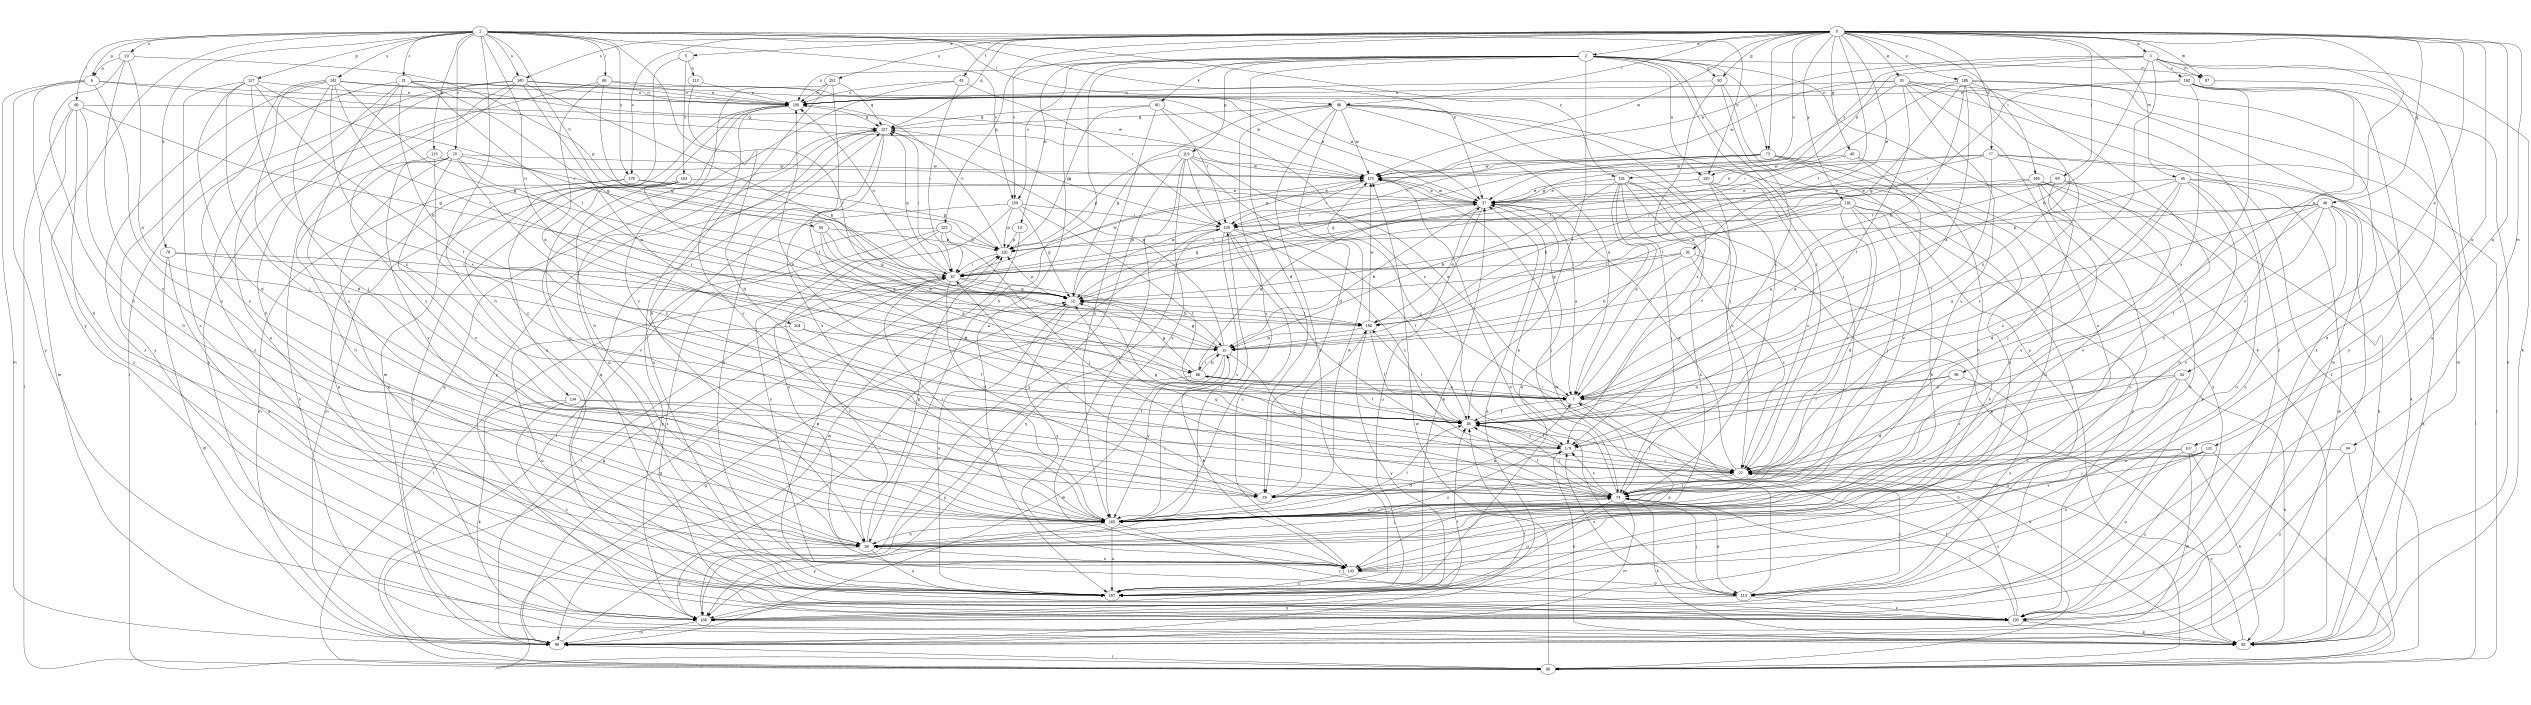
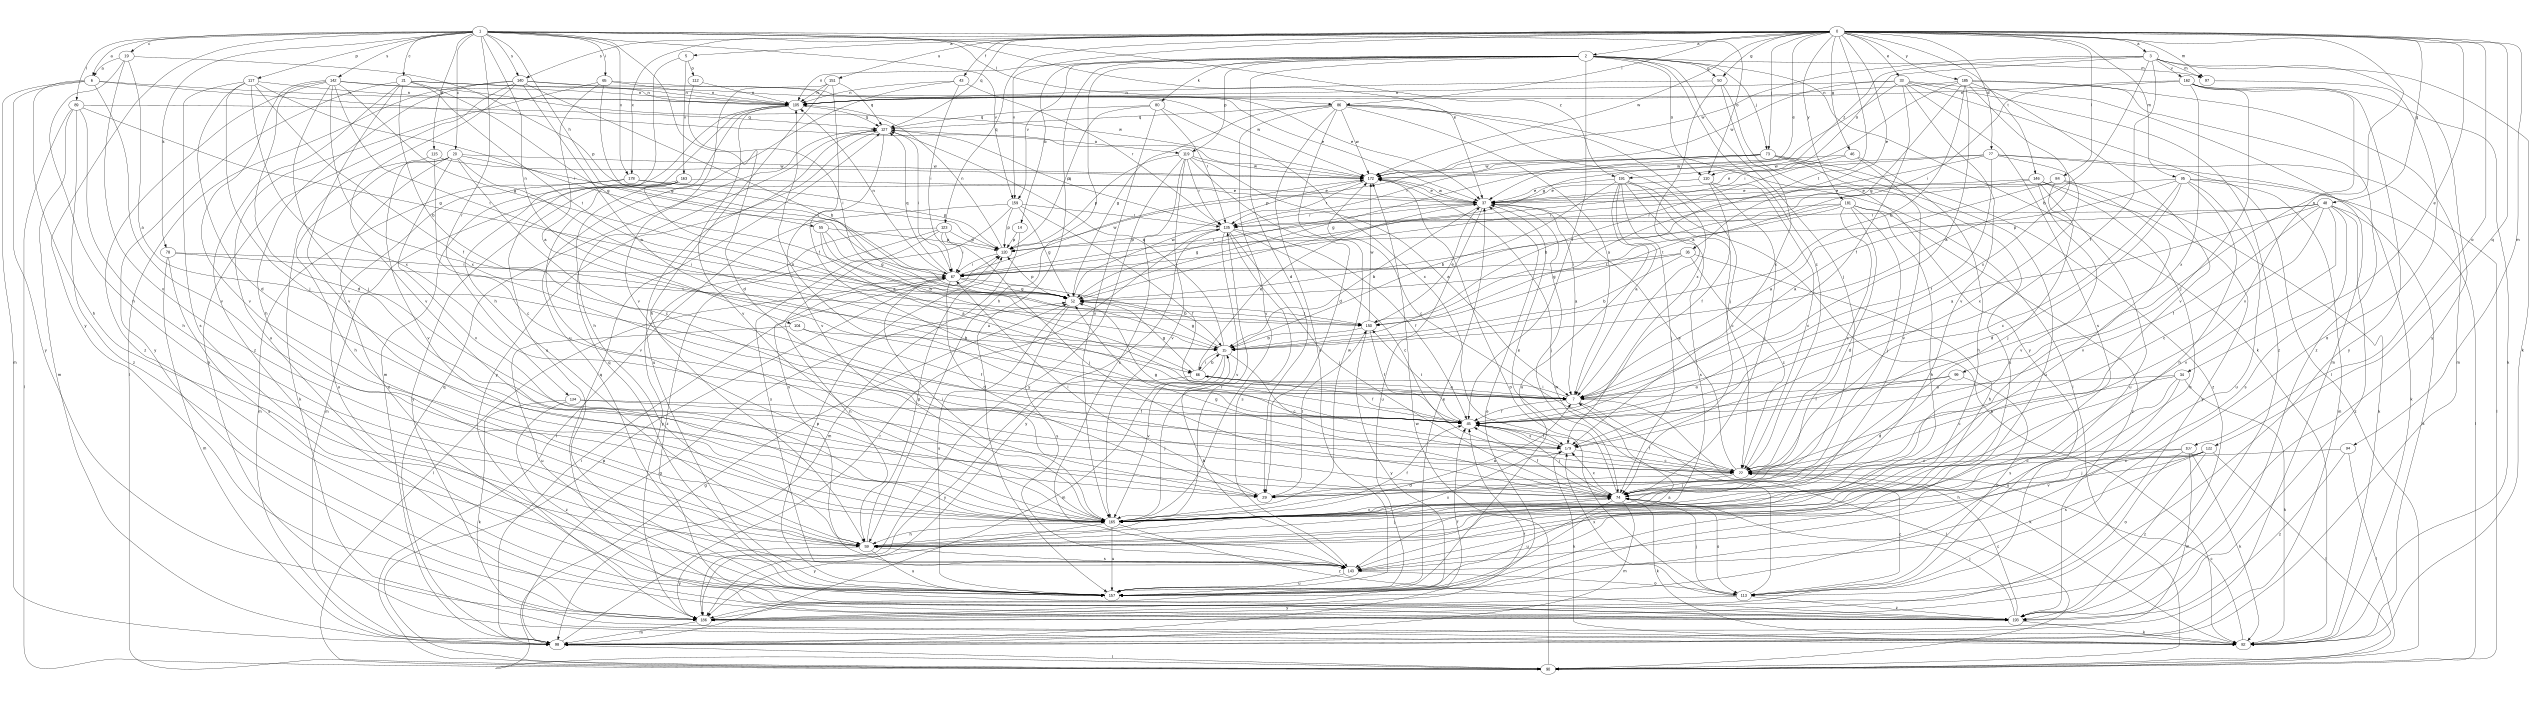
  strict digraph {
    fontname="Liberation Sans"
    node [fontname="Liberation Sans"]
    edge [fontname="Liberation Sans"]
    0
    2
    3
    5
    27
    33
    34
    36
    37
    43
    46
    48
    50
    73
    84
    86
    94
    95
    97
    99
    107
    122
    123
    127
    140
    146
    150
    151
    159
    172
    178
    181
    185
    110
    14
    22
    29
    45
    59
    74
    80
    82
    105
    119
    157
    186
    191
    15
    162
    112
    163
    90
    67
    179
    98
    165
    52
    193
    143
    7
    135
    120
    113
    1
    6
    19
    20
    21
    55
    65
    66
    78
    89
    104
    115
    117
    134
    142
    0 -> 2 [label=a]
    0 -> 3 [label=a]
    0 -> 5 [label=a]
    0 -> 27 [label=d]
    0 -> 33 [label=e]
    0 -> 34 [label=e]
    0 -> 36 [label=e]
    0 -> 37 [label=e]
    0 -> 43 [label=f]
    0 -> 46 [label=g]
    0 -> 48 [label=g]
    0 -> 50 [label=g]
    0 -> 73 [label=j]
    0 -> 84 [label=l]
    0 -> 86 [label=l]
    0 -> 94 [label=m]
    0 -> 95 [label=m]
    0 -> 97 [label=m]
    0 -> 99 [label=n]
    0 -> 107 [label=o]
    0 -> 122 [label=q]
    0 -> 123 [label=q]
    0 -> 127 [label=q]
    0 -> 140 [label=s]
    0 -> 146 [label=t]
    0 -> 150 [label=t]
    0 -> 151 [label=u]
    0 -> 159 [label=v]
    0 -> 172 [label=w]
    0 -> 178 [label=x]
    0 -> 181 [label=y]
    0 -> 185 [label=y]
    2 -> 50 [label=g]
    2 -> 73 [label=j]
    2 -> 97 [label=m]
    2 -> 159 [label=v]
    2 -> 110 [label=o]
    2 -> 14 [label=b]
    2 -> 22 [label=c]
    2 -> 29 [label=d]
    2 -> 45 [label=f]
    2 -> 59 [label=h]
    2 -> 74 [label=j]
    2 -> 80 [label=k]
    2 -> 82 [label=k]
    2 -> 105 [label=n]
    2 -> 119 [label=p]
    2 -> 157 [label=u]
    3 -> 97 [label=m]
    3 -> 172 [label=w]
    3 -> 110 [label=o]
    3 -> 45 [label=f]
    3 -> 82 [label=k]
    3 -> 186 [label=y]
    3 -> 191 [label=z]
    3 -> 15 [label=b]
    3 -> 162 [label=v]
    5 -> 59 [label=h]
    5 -> 112 [label=o]
    5 -> 163 [label=v]
    27 -> 37 [label=e]
    27 -> 172 [label=w]
    27 -> 45 [label=f]
    27 -> 82 [label=k]
    27 -> 90 [label=l]
    27 -> 67 [label=i]
    27 -> 179 [label=x]
    33 -> 172 [label=w]
    33 -> 45 [label=f]
    33 -> 105 [label=n]
    33 -> 90 [label=l]
    33 -> 98 [label=m]
    33 -> 165 [label=v]
    33 -> 52 [label=g]
    33 -> 193 [label=z]
    33 -> 143 [label=s]
    34 -> 22 [label=c]
    34 -> 82 [label=k]
    34 -> 157 [label=u]
    34 -> 143 [label=s]
    34 -> 7 [label=a]
    36 -> 22 [label=c]
    36 -> 59 [label=h]
    36 -> 15 [label=b]
    36 -> 67 [label=i]
    36 -> 52 [label=g]
    37 -> 172 [label=w]
    37 -> 74 [label=j]
    37 -> 157 [label=u]
    37 -> 15 [label=b]
    37 -> 52 [label=g]
    37 -> 7 [label=a]
    37 -> 135 [label=r]
    43 -> 105 [label=n]
    43 -> 157 [label=u]
    43 -> 67 [label=i]
    43 -> 135 [label=r]
    46 -> 172 [label=w]
    46 -> 59 [label=h]
    46 -> 15 [label=b]
    46 -> 165 [label=v]
    48 -> 22 [label=c]
    48 -> 45 [label=f]
    48 -> 82 [label=k]
    48 -> 165 [label=v]
    48 -> 193 [label=z]
    48 -> 143 [label=s]
    48 -> 7 [label=a]
    48 -> 135 [label=r]
    48 -> 120 [label=p]
    50 -> 105 [label=n]
    50 -> 186 [label=y]
    50 -> 179 [label=x]
    50 -> 7 [label=a]
    73 -> 172 [label=w]
    73 -> 157 [label=u]
    73 -> 52 [label=g]
    73 -> 193 [label=z]
    73 -> 143 [label=s]
    73 -> 135 [label=r]
    73 -> 120 [label=p]
    84 -> 37 [label=e]
    84 -> 74 [label=j]
    84 -> 82 [label=k]
    84 -> 165 [label=v]
    84 -> 7 [label=a]
    86 -> 127 [label=q]
    86 -> 172 [label=w]
    86 -> 29 [label=d]
    86 -> 74 [label=j]
    86 -> 157 [label=u]
    86 -> 90 [label=l]
    86 -> 179 [label=x]
    86 -> 165 [label=v]
    86 -> 52 [label=g]
    86 -> 7 [label=a]
    94 -> 22 [label=c]
    94 -> 90 [label=l]
    94 -> 193 [label=z]
    95 -> 37 [label=e]
    95 -> 22 [label=c]
    95 -> 29 [label=d]
    95 -> 59 [label=h]
    95 -> 157 [label=u]
    95 -> 90 [label=l]
    95 -> 98 [label=m]
    95 -> 7 [label=a]
    97 -> 113 [label=o]
    99 -> 29 [label=d]
    99 -> 45 [label=f]
    99 -> 7 [label=a]
    99 -> 113 [label=o]
    107 -> 22 [label=c]
    107 -> 59 [label=h]
    107 -> 82 [label=k]
    107 -> 98 [label=m]
    107 -> 113 [label=o]
    122 -> 22 [label=c]
    122 -> 74 [label=j]
    122 -> 90 [label=l]
    122 -> 165 [label=v]
    122 -> 193 [label=z]
    122 -> 143 [label=s]
    123 -> 74 [label=j]
    123 -> 186 [label=y]
    123 -> 67 [label=i]
    123 -> 193 [label=z]
    123 -> 143 [label=s]
    123 -> 120 [label=p]
    127 -> 157 [label=u]
    127 -> 186 [label=y]
    127 -> 67 [label=i]
    127 -> 165 [label=v]
-   127 -> 113 [label=o]
+   127 -> 119 [label=o]
    140 -> 37 [label=e]
    140 -> 59 [label=h]
    140 -> 82 [label=k]
    140 -> 105 [label=n]
    140 -> 15 [label=b]
    140 -> 90 [label=l]
    140 -> 165 [label=v]
    140 -> 7 [label=a]
    146 -> 37 [label=e]
    146 -> 150 [label=t]
    146 -> 157 [label=u]
    146 -> 186 [label=y]
    146 -> 165 [label=v]
    146 -> 113 [label=o]
    150 -> 37 [label=e]
    150 -> 172 [label=w]
    150 -> 45 [label=f]
    150 -> 186 [label=y]
    150 -> 15 [label=b]
    151 -> 127 [label=q]
    151 -> 45 [label=f]
    151 -> 59 [label=h]
    151 -> 105 [label=n]
    151 -> 165 [label=v]
    159 -> 45 [label=f]
    159 -> 90 [label=l]
    159 -> 52 [label=g]
    159 -> 143 [label=s]
    159 -> 135 [label=r]
    159 -> 120 [label=p]
    172 -> 37 [label=e]
    172 -> 135 [label=r]
    172 -> 113 [label=o]
    178 -> 37 [label=e]
    178 -> 157 [label=u]
    178 -> 98 [label=m]
    178 -> 120 [label=p]
    181 -> 150 [label=t]
    181 -> 22 [label=c]
    181 -> 29 [label=d]
    181 -> 59 [label=h]
    181 -> 74 [label=j]
    181 -> 67 [label=i]
    181 -> 193 [label=z]
    181 -> 135 [label=r]
    185 -> 105 [label=n]
    185 -> 15 [label=b]
    185 -> 67 [label=i]
    185 -> 179 [label=x]
    185 -> 98 [label=m]
    185 -> 165 [label=v]
    185 -> 52 [label=g]
    185 -> 193 [label=z]
    185 -> 7 [label=a]
    110 -> 37 [label=e]
    110 -> 22 [label=c]
    110 -> 45 [label=f]
    110 -> 74 [label=j]
    14 -> 98 [label=m]
    14 -> 120 [label=p]
    22 -> 37 [label=e]
    22 -> 29 [label=d]
    22 -> 45 [label=f]
    22 -> 74 [label=j]
    29 -> 150 [label=t]
    29 -> 67 [label=i]
    45 -> 150 [label=t]
    45 -> 74 [label=j]
    45 -> 105 [label=n]
    45 -> 179 [label=x]
    59 -> 74 [label=j]
    59 -> 157 [label=u]
    59 -> 186 [label=y]
    59 -> 179 [label=x]
    59 -> 143 [label=s]
    59 -> 135 [label=r]
    59 -> 120 [label=p]
    74 -> 37 [label=e]
    74 -> 45 [label=f]
    74 -> 82 [label=k]
    74 -> 157 [label=u]
    74 -> 179 [label=x]
    74 -> 98 [label=m]
    74 -> 165 [label=v]
    74 -> 52 [label=g]
    74 -> 113 [label=o]
    80 -> 127 [label=q]
    80 -> 179 [label=x]
    80 -> 165 [label=v]
    80 -> 135 [label=r]
    80 -> 120 [label=p]
    82 -> 22 [label=c]
    105 -> 127 [label=q]
    105 -> 59 [label=h]
    105 -> 157 [label=u]
    105 -> 98 [label=m]
    105 -> 165 [label=v]
    119 -> 172 [label=w]
    119 -> 22 [label=c]
    119 -> 186 [label=y]
    119 -> 165 [label=v]
    119 -> 143 [label=s]
    119 -> 7 [label=a]
    119 -> 135 [label=r]
    119 -> 120 [label=p]
    157 -> 37 [label=e]
    157 -> 127 [label=q]
    157 -> 7 [label=a]
    157 -> 120 [label=p]
    186 -> 37 [label=e]
    186 -> 45 [label=f]
    186 -> 98 [label=m]
    191 -> 37 [label=e]
    191 -> 22 [label=c]
    191 -> 74 [label=j]
    191 -> 82 [label=k]
    191 -> 157 [label=u]
    191 -> 15 [label=b]
    191 -> 143 [label=s]
    191 -> 7 [label=a]
    15 -> 127 [label=q]
    15 -> 22 [label=c]
    15 -> 98 [label=m]
    15 -> 165 [label=v]
    15 -> 52 [label=g]
    15 -> 66 [label=i]
    162 -> 74 [label=j]
    162 -> 82 [label=k]
    162 -> 105 [label=n]
    162 -> 186 [label=y]
    162 -> 67 [label=i]
    162 -> 179 [label=x]
    162 -> 165 [label=v]
    112 -> 29 [label=d]
    112 -> 105 [label=n]
    163 -> 37 [label=e]
    163 -> 186 [label=y]
    163 -> 98 [label=m]
    163 -> 165 [label=v]
    163 -> 7 [label=a]
    90 -> 172 [label=w]
    90 -> 52 [label=g]
    90 -> 120 [label=p]
    67 -> 127 [label=q]
    67 -> 172 [label=w]
    67 -> 29 [label=d]
    67 -> 59 [label=h]
    67 -> 105 [label=n]
    67 -> 15 [label=b]
    67 -> 90 [label=l]
    67 -> 52 [label=g]
    179 -> 22 [label=c]
    179 -> 45 [label=f]
    179 -> 82 [label=k]
    179 -> 52 [label=g]
    98 -> 127 [label=q]
    98 -> 45 [label=f]
    98 -> 90 [label=l]
    98 -> 67 [label=i]
    98 -> 52 [label=g]
    98 -> 135 [label=r]
    165 -> 172 [label=w]
    165 -> 45 [label=f]
    165 -> 59 [label=h]
    165 -> 157 [label=u]
    165 -> 186 [label=y]
    165 -> 67 [label=i]
    165 -> 193 [label=z]
    165 -> 7 [label=a]
    52 -> 150 [label=t]
    52 -> 172 [label=w]
    52 -> 157 [label=u]
    52 -> 143 [label=s]
    52 -> 120 [label=p]
    193 -> 127 [label=q]
    193 -> 22 [label=c]
    193 -> 74 [label=j]
    193 -> 82 [label=k]
    143 -> 157 [label=u]
    143 -> 15 [label=b]
    143 -> 113 [label=o]
    7 -> 45 [label=f]
    7 -> 82 [label=k]
    7 -> 90 [label=l]
    7 -> 66 [label=i]
    135 -> 127 [label=q]
    135 -> 22 [label=c]
    135 -> 45 [label=f]
    135 -> 74 [label=j]
    135 -> 186 [label=y]
    135 -> 165 [label=v]
    135 -> 143 [label=s]
    135 -> 120 [label=p]
    120 -> 105 [label=n]
    120 -> 67 [label=i]
    113 -> 172 [label=w]
    113 -> 22 [label=c]
    113 -> 74 [label=j]
    113 -> 186 [label=y]
    113 -> 179 [label=x]
    113 -> 193 [label=z]
    1 -> 37 [label=e]
    1 -> 86 [label=l]
    1 -> 140 [label=s]
    1 -> 159 [label=v]
    1 -> 178 [label=x]
    1 -> 110 [label=o]
    1 -> 186 [label=y]
    1 -> 191 [label=z]
    1 -> 6 [label=a]
    1 -> 19 [label=c]
    1 -> 20 [label=c]
    1 -> 21 [label=c]
    1 -> 55 [label=h]
    1 -> 65 [label=i]
    1 -> 66 [label=i]
    1 -> 78 [label=k]
    1 -> 89 [label=l]
    1 -> 104 [label=n]
    1 -> 115 [label=p]
    1 -> 117 [label=p]
    1 -> 134 [label=r]
    1 -> 142 [label=s]
    6 -> 172 [label=w]
    6 -> 59 [label=h]
    6 -> 105 [label=n]
    6 -> 186 [label=y]
    6 -> 98 [label=m]
    6 -> 165 [label=v]
    19 -> 59 [label=h]
    19 -> 165 [label=v]
    19 -> 7 [label=a]
    19 -> 120 [label=p]
    19 -> 6 [label=a]
    20 -> 172 [label=w]
    20 -> 22 [label=c]
    20 -> 59 [label=h]
    20 -> 82 [label=k]
    20 -> 67 [label=i]
    20 -> 165 [label=v]
    20 -> 193 [label=z]
    20 -> 66 [label=i]
    21 -> 150 [label=t]
    21 -> 172 [label=w]
    21 -> 105 [label=n]
    21 -> 186 [label=y]
    21 -> 15 [label=b]
    21 -> 165 [label=v]
    21 -> 52 [label=g]
    21 -> 193 [label=z]
    55 -> 15 [label=b]
    55 -> 52 [label=g]
    55 -> 7 [label=a]
    55 -> 120 [label=p]
    65 -> 37 [label=e]
    65 -> 105 [label=n]
    65 -> 157 [label=u]
    65 -> 52 [label=g]
    65 -> 7 [label=a]
    66 -> 37 [label=e]
    66 -> 45 [label=f]
    66 -> 186 [label=y]
    66 -> 15 [label=b]
    66 -> 52 [label=g]
    66 -> 7 [label=a]
    78 -> 150 [label=t]
    78 -> 67 [label=i]
    78 -> 98 [label=m]
    78 -> 143 [label=s]
    89 -> 127 [label=q]
    89 -> 59 [label=h]
    89 -> 90 [label=l]
    89 -> 98 [label=m]
    89 -> 52 [label=g]
    89 -> 193 [label=z]
    104 -> 45 [label=f]
    104 -> 157 [label=u]
    104 -> 15 [label=b]
    115 -> 172 [label=w]
    115 -> 22 [label=c]
    115 -> 165 [label=v]
    117 -> 29 [label=d]
    117 -> 45 [label=f]
    117 -> 74 [label=j]
    117 -> 105 [label=n]
    117 -> 67 [label=i]
    117 -> 179 [label=x]
    117 -> 143 [label=s]
    134 -> 45 [label=f]
    134 -> 74 [label=j]
    134 -> 82 [label=k]
    134 -> 193 [label=z]
    142 -> 150 [label=t]
    142 -> 172 [label=w]
    142 -> 29 [label=d]
    142 -> 74 [label=j]
    142 -> 105 [label=n]
    142 -> 179 [label=x]
    142 -> 165 [label=v]
    142 -> 52 [label=g]
    142 -> 193 [label=z]
  }
